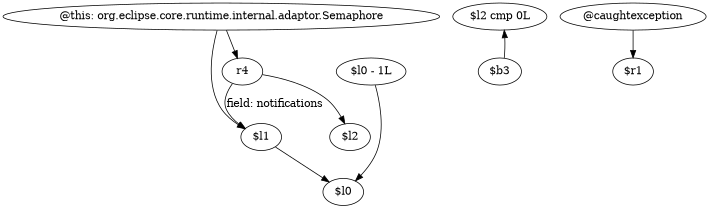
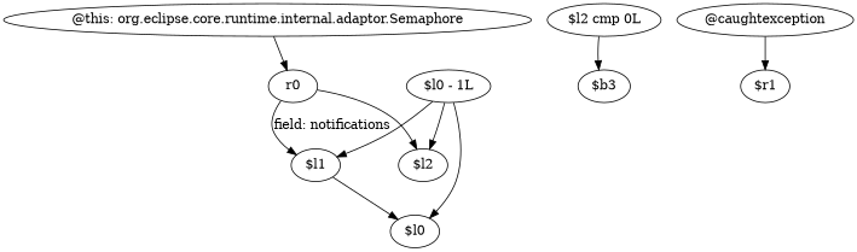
  digraph {
    n1 [label="$l1"]
    n2 [label="$l0"]
    n3 [label="$l2"]
    n4 [label="@this: org.eclipse.core.runtime.internal.adaptor.Semaphore"]
-   n5 [label=r4]
+   n5 [label=r0]
    n6 [label="$l0 - 1L"]
    n7 [label="$l2 cmp 0L"]
    n8 [label="$b3"]
    n9 [label="@caughtexception"]
    n10 [label="$r1"]
    n1 -> n2
    n4 -> n5
    n5 -> n1 [label="field: notifications"]
    n5 -> n3
-   n4 -> n1
+   n6 -> n1
    n6 -> n2
-   n8 -> n7
+   n6 -> n3
+   n7 -> n8
    n9 -> n10
  }
